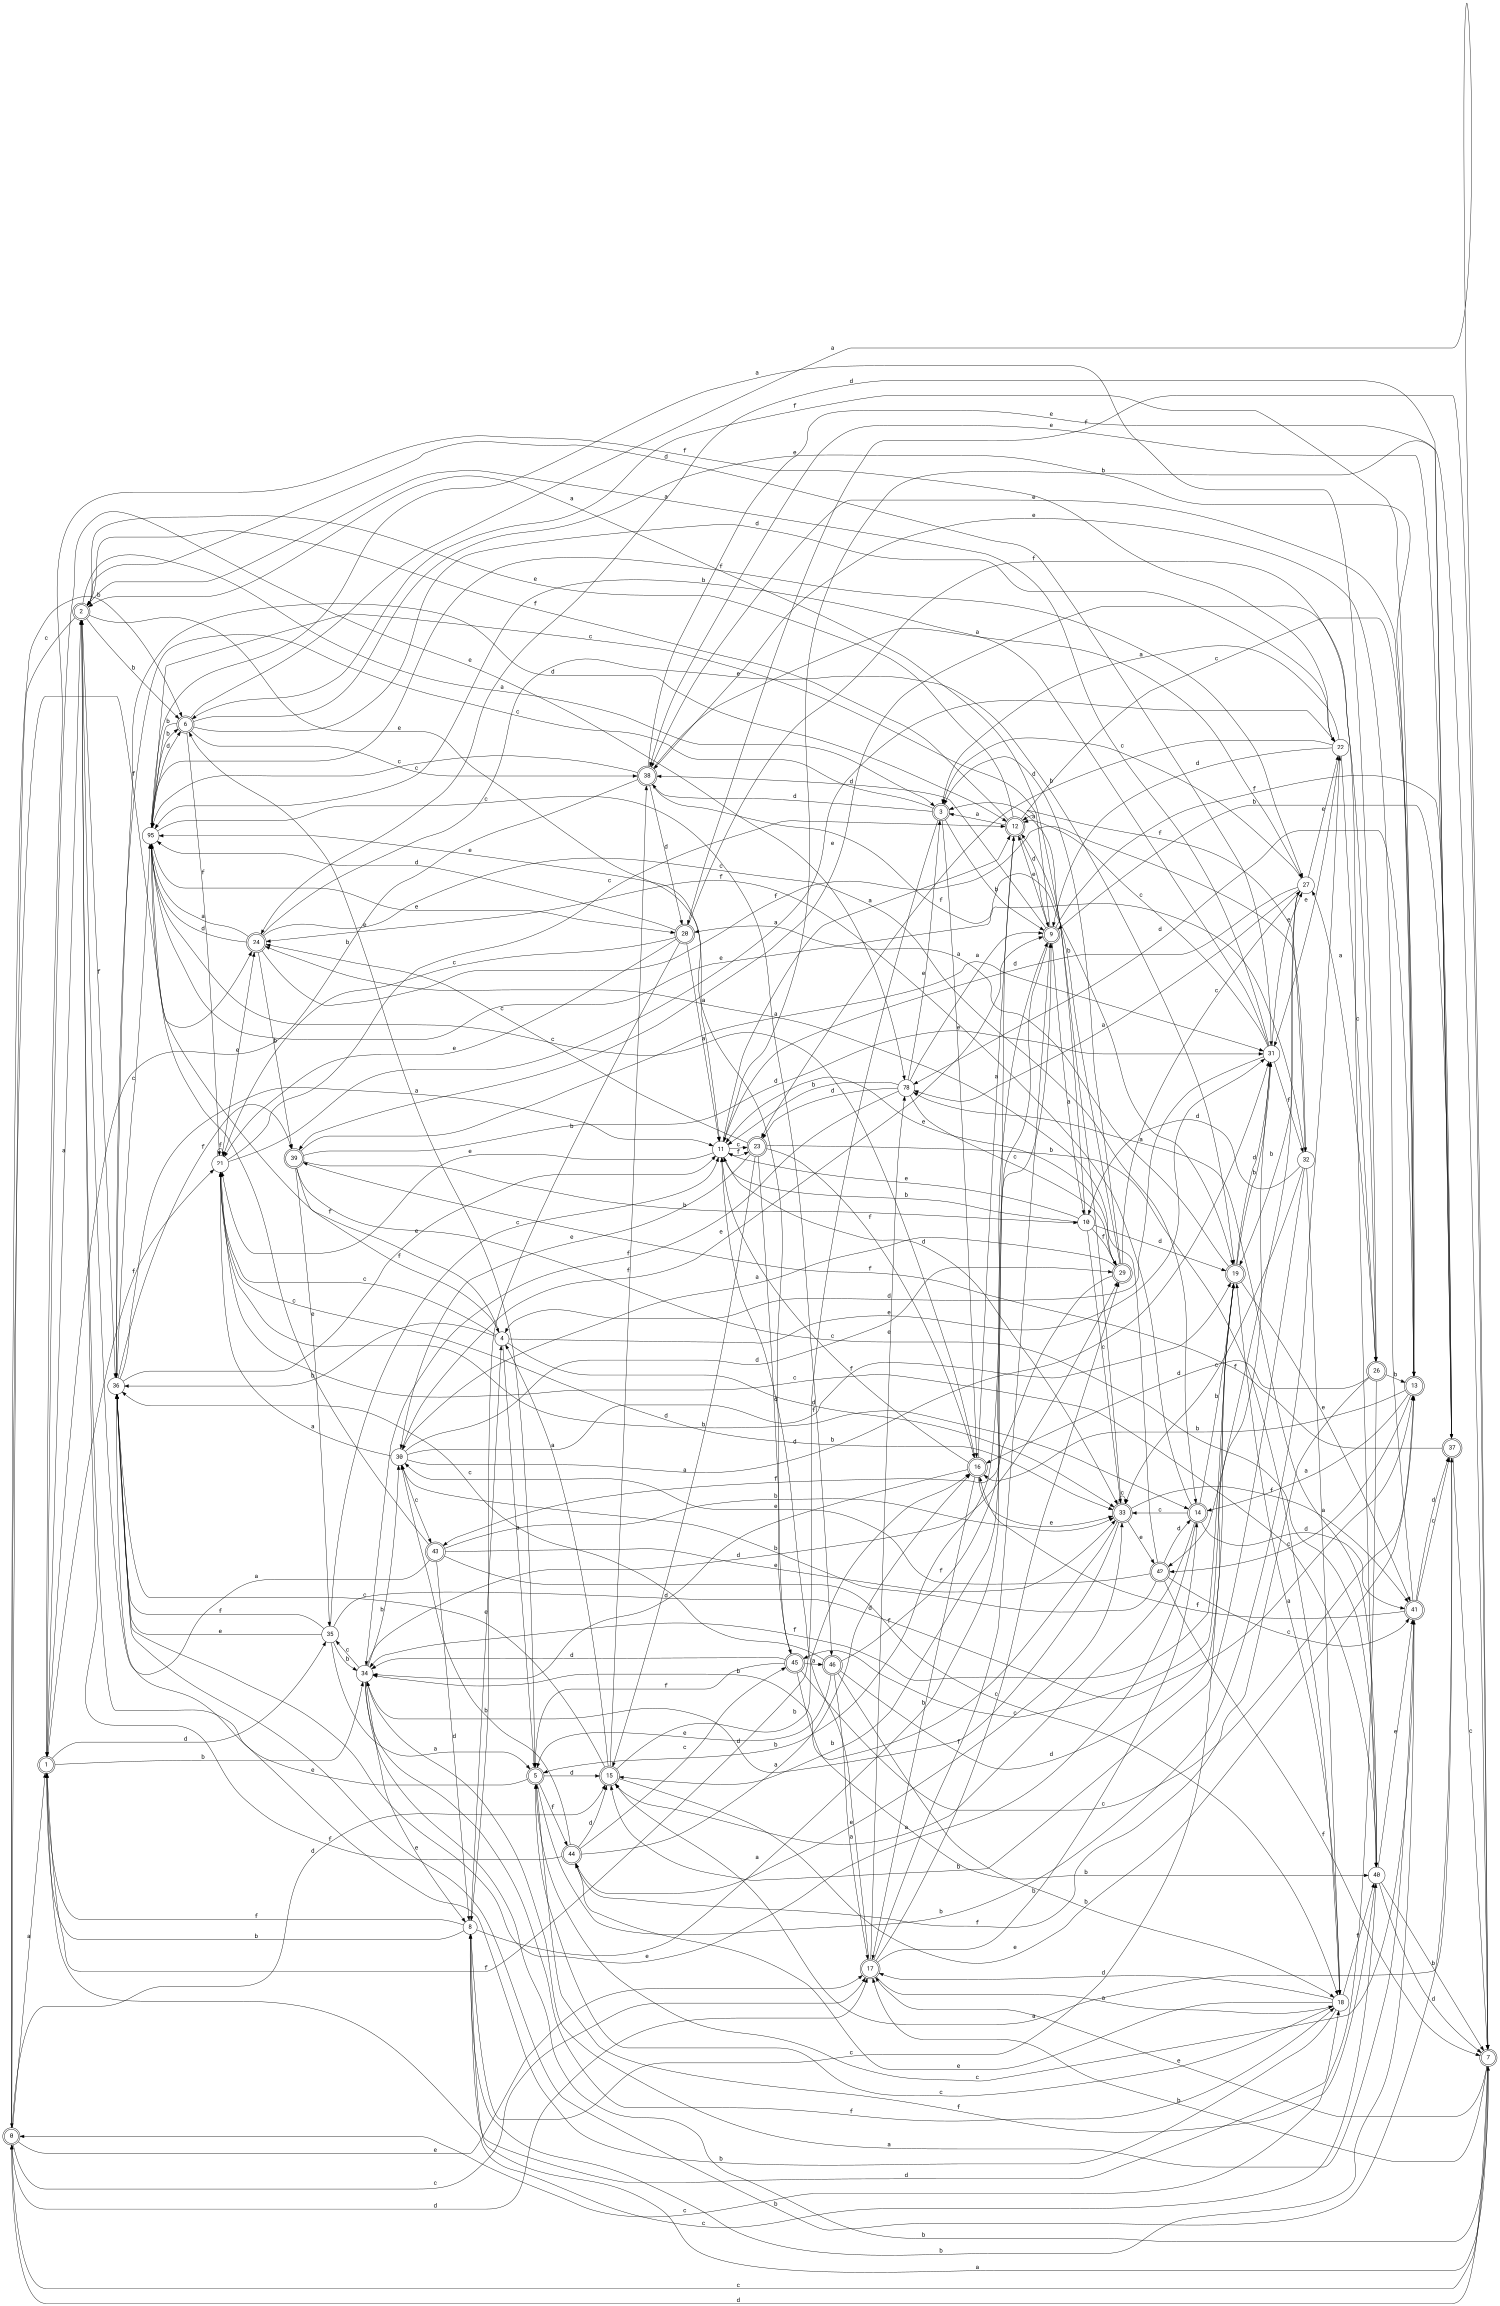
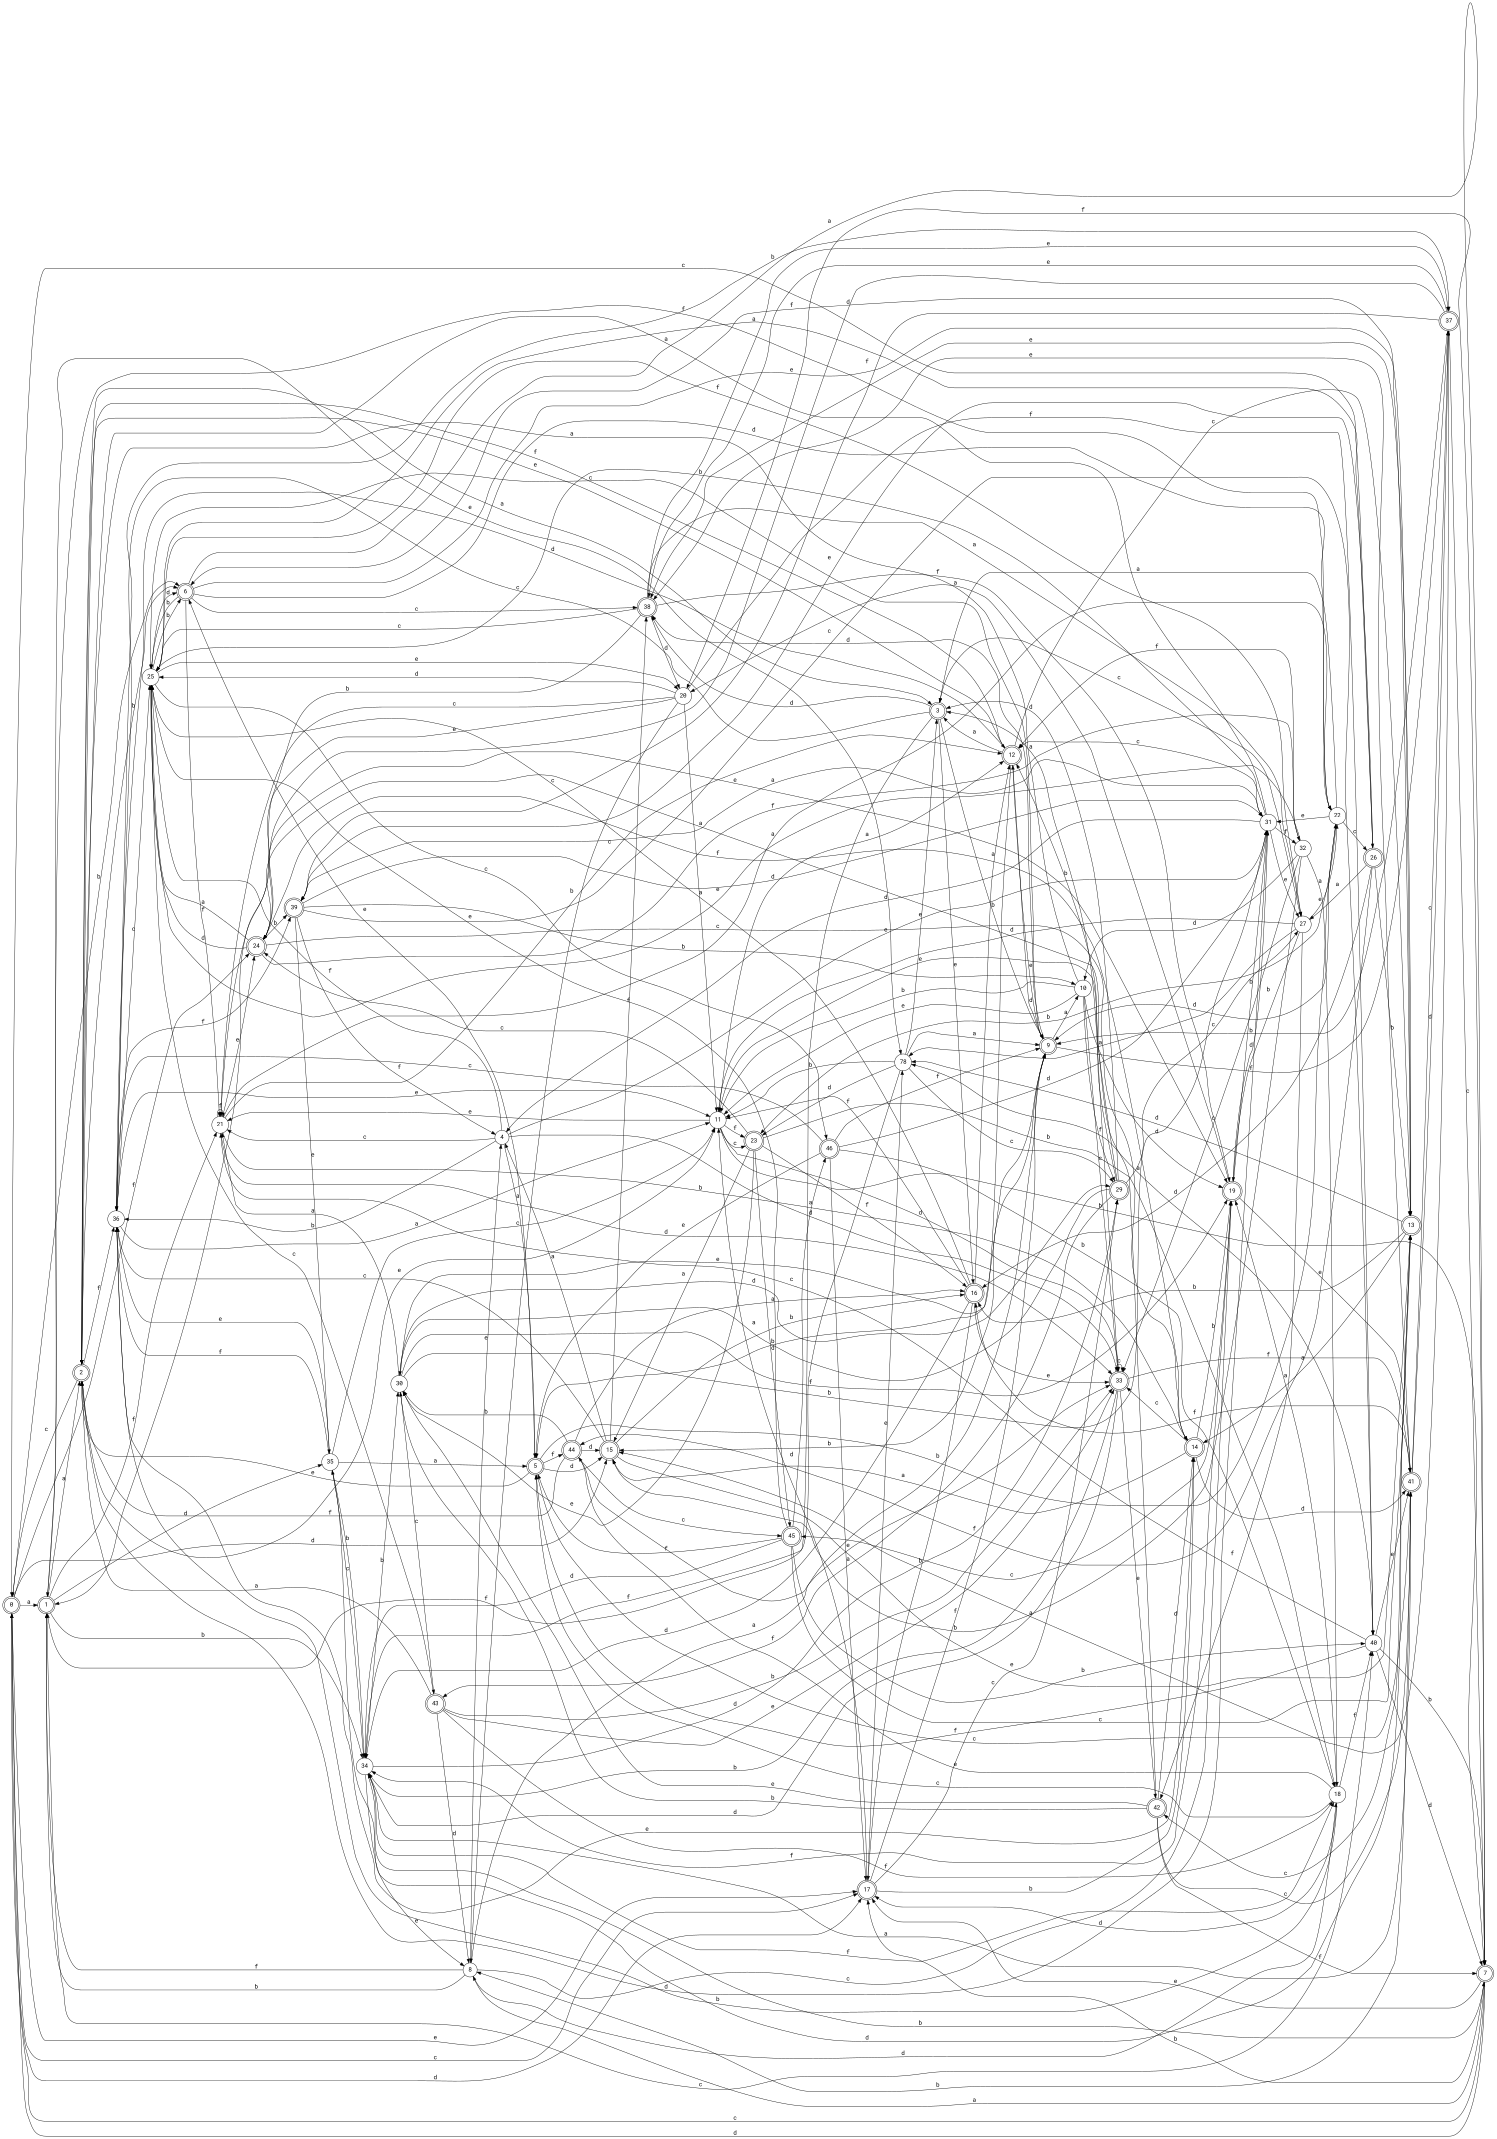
  digraph {
    fontname="Roboto Mono"
    rankdir=LR
    node [color=black fillcolor=white fontname="Roboto Mono" shape=doublecircle style="rounded,filled"]
    edge [fontname="Roboto Mono"]
    n1 [label=0]
    n2 [label=1]
    n3 [label=6]
    n4 [label=17]
    n5 [label=24]
    n6 [label=15]
    n7 [label=2]
    n8 [label=21 shape=circle style=filled]
    n9 [label=78 shape=circle style=filled]
    n10 [label=34 shape=circle style=filled]
    n11 [label=35 shape=circle]
    n12 [label=40 shape=circle style=filled]
    n13 [label=38]
-   n14 [label=95 shape=circle style=filled]
+   n14 [label=25 shape=circle style=filled]
    n15 [label=22 shape=circle style=filled]
    n16 [label=7]
    n17 [label=13]
    n18 [label=11 shape=circle style=filled]
    n19 [label=9]
    n20 [label=18 shape=circle style=filled]
    n21 [label=29]
    n22 [label=14]
    n23 [label=19]
    n24 [label=32 shape=circle style=filled]
    n25 [label=39]
    n26 [label=3]
    n27 [label=31 shape=circle style=filled]
    n28 [label=36 shape=circle style=filled]
    n29 [label=33]
    n30 [label=12]
    n31 [label=23]
    n32 [label=8 shape=circle style=filled]
    n33 [label=30 shape=circle style=filled]
    n34 [label=5]
    n35 [label=41]
    n36 [label=16]
    n37 [label=4 shape=circle style=filled]
    n38 [label=27 shape=circle style=filled]
    n39 [label=37]
    n40 [label=10 shape=circle style=filled]
-   n41 [label=20]
+   n41 [label=20 shape=circle]
    n42 [label=44]
    n43 [label=26]
    n44 [label=46]
    n45 [label=42]
    n46 [label=45]
    n47 [label=43]
    n1 -> n2 [label=a]
    n1 -> n3 [label=b]
    n1 -> n4 [label=c]
    n1 -> n4 [label=d]
    n1 -> n4 [label=e]
    n1 -> n5 [label=f]
    n1 -> n6 [label=d]
    n2 -> n7 [label=a]
    n2 -> n8 [label=f]
    n2 -> n9 [label=e]
    n2 -> n10 [label=b]
    n2 -> n11 [label=d]
    n2 -> n12 [label=c]
    n3 -> n8 [label=f]
    n3 -> n13 [label=c]
    n3 -> n14 [label=b]
    n3 -> n15 [label=d]
    n3 -> n16 [label=a]
    n3 -> n17 [label=e]
    n4 -> n9 [label=e]
    n4 -> n18 [label=d]
    n4 -> n19 [label=f]
-   n4 -> n20 [label=a]
    n4 -> n21 [label=c]
    n4 -> n22 [label=b]
    n5 -> n14 [label=a]
    n5 -> n14 [label=d]
    n5 -> n22 [label=c]
    n5 -> n23 [label=e]
    n5 -> n24 [label=f]
    n5 -> n25 [label=b]
    n6 -> n13 [label=f]
    n6 -> n17 [label=e]
    n6 -> n28 [label=c]
    n6 -> n36 [label=b]
    n6 -> n37 [label=a]
    n7 -> n1 [label=c]
    n7 -> n3 [label=b]
    n7 -> n18 [label=e]
    n7 -> n26 [label=a]
    n7 -> n27 [label=d]
    n7 -> n28 [label=f]
    n8 -> n5 [label=e]
    n8 -> n8 [label=f]
    n8 -> n15 [label=a]
    n8 -> n22 [label=b]
    n8 -> n29 [label=d]
    n8 -> n30 [label=c]
    n9 -> n10 [label=f]
    n9 -> n18 [label=b]
    n9 -> n19 [label=a]
    n9 -> n21 [label=c]
    n9 -> n26 [label=e]
    n9 -> n31 [label=d]
    n10 -> n11 [label=c]
    n10 -> n16 [label=b]
    n10 -> n20 [label=f]
    n10 -> n21 [label=d]
    n10 -> n32 [label=e]
    n10 -> n33 [label=b]
    n11 -> n10 [label=b]
    n11 -> n17 [label=d]
    n11 -> n18 [label=c]
    n11 -> n28 [label=e]
    n11 -> n28 [label=f]
    n11 -> n34 [label=a]
    n12 -> n8 [label=c]
    n12 -> n9 [label=a]
    n12 -> n16 [label=b]
    n12 -> n16 [label=d]
    n12 -> n34 [label=f]
    n12 -> n35 [label=e]
    n13 -> n2 [label=b]
    n13 -> n14 [label=c]
    n13 -> n23 [label=f]
    n13 -> n38 [label=a]
    n13 -> n39 [label=e]
    n13 -> n41 [label=d]
    n14 -> n3 [label=b]
    n14 -> n3 [label=d]
    n14 -> n38 [label=f]
    n14 -> n41 [label=e]
    n14 -> n43 [label=a]
    n14 -> n44 [label=c]
    n15 -> n2 [label=f]
    n15 -> n19 [label=d]
    n15 -> n26 [label=a]
    n15 -> n27 [label=e]
    n15 -> n31 [label=b]
    n15 -> n43 [label=c]
    n16 -> n1 [label=c]
    n16 -> n1 [label=d]
    n16 -> n4 [label=b]
    n16 -> n4 [label=e]
    n16 -> n32 [label=a]
    n16 -> n41 [label=f]
    n17 -> n3 [label=f]
    n17 -> n9 [label=d]
    n17 -> n13 [label=e]
    n17 -> n22 [label=a]
    n17 -> n36 [label=b]
    n17 -> n45 [label=c]
    n18 -> n8 [label=e]
    n18 -> n16 [label=b]
    n18 -> n29 [label=d]
    n18 -> n30 [label=a]
    n18 -> n31 [label=c]
    n18 -> n31 [label=f]
    n19 -> n6 [label=b]
    n19 -> n13 [label=d]
    n19 -> n14 [label=c]
    n19 -> n30 [label=e]
    n19 -> n39 [label=f]
    n19 -> n40 [label=a]
    n20 -> n4 [label=d]
    n20 -> n12 [label=f]
    n20 -> n23 [label=a]
    n20 -> n28 [label=b]
    n20 -> n34 [label=c]
    n20 -> n42 [label=e]
    n21 -> n18 [label=e]
    n21 -> n26 [label=d]
    n21 -> n30 [label=b]
    n21 -> n33 [label=a]
    n21 -> n38 [label=c]
    n21 -> n47 [label=f]
    n22 -> n5 [label=f]
    n22 -> n6 [label=a]
    n22 -> n23 [label=b]
    n22 -> n28 [label=e]
    n22 -> n29 [label=c]
    n22 -> n35 [label=d]
    n23 -> n10 [label=f]
    n23 -> n27 [label=b]
    n23 -> n27 [label=d]
    n23 -> n35 [label=e]
    n23 -> n41 [label=a]
    n23 -> n46 [label=c]
    n24 -> n6 [label=b]
    n24 -> n14 [label=e]
    n24 -> n20 [label=a]
    n24 -> n29 [label=c]
    n24 -> n30 [label=f]
    n24 -> n40 [label=d]
    n25 -> n11 [label=e]
    n25 -> n12 [label=c]
    n25 -> n27 [label=a]
    n25 -> n27 [label=d]
    n25 -> n37 [label=f]
    n25 -> n40 [label=b]
    n26 -> n2 [label=f]
    n26 -> n13 [label=d]
    n26 -> n19 [label=b]
    n26 -> n28 [label=c]
    n26 -> n36 [label=e]
    n27 -> n7 [label=a]
    n27 -> n14 [label=b]
    n27 -> n24 [label=f]
    n27 -> n30 [label=c]
    n27 -> n37 [label=d]
    n27 -> n38 [label=e]
    n28 -> n14 [label=c]
    n28 -> n18 [label=a]
    n28 -> n18 [label=e]
    n28 -> n25 [label=f]
    n28 -> n30 [label=d]
    n28 -> n39 [label=b]
    n29 -> n10 [label=b]
    n29 -> n10 [label=d]
    n29 -> n26 [label=a]
    n29 -> n29 [label=c]
    n29 -> n35 [label=f]
    n29 -> n45 [label=e]
    n30 -> n7 [label=e]
    n30 -> n7 [label=f]
    n30 -> n17 [label=c]
    n30 -> n19 [label=d]
    n30 -> n26 [label=a]
    n30 -> n34 [label=b]
    n31 -> n5 [label=c]
    n31 -> n6 [label=a]
    n31 -> n20 [label=b]
    n31 -> n33 [label=e]
    n31 -> n36 [label=f]
    n31 -> n46 [label=d]
    n32 -> n2 [label=b]
    n32 -> n2 [label=f]
    n32 -> n19 [label=a]
    n32 -> n20 [label=d]
    n32 -> n23 [label=c]
    n32 -> n37 [label=e]
    n33 -> n8 [label=a]
    n33 -> n19 [label=e]
    n33 -> n21 [label=d]
    n33 -> n23 [label=f]
    n33 -> n27 [label=b]
    n33 -> n47 [label=c]
    n34 -> n3 [label=e]
    n34 -> n6 [label=d]
    n34 -> n7 [label=e]
    n34 -> n15 [label=b]
    n34 -> n35 [label=c]
    n34 -> n42 [label=f]
    n35 -> n10 [label=a]
    n35 -> n13 [label=e]
    n35 -> n32 [label=b]
    n35 -> n36 [label=f]
    n35 -> n39 [label=c]
    n35 -> n39 [label=d]
    n36 -> n4 [label=b]
    n36 -> n10 [label=d]
    n36 -> n14 [label=c]
    n36 -> n18 [label=f]
    n36 -> n29 [label=e]
    n36 -> n30 [label=a]
    n37 -> n8 [label=c]
    n37 -> n14 [label=f]
    n37 -> n27 [label=e]
    n37 -> n28 [label=b]
    n37 -> n29 [label=d]
    n37 -> n34 [label=a]
    n38 -> n9 [label=a]
    n38 -> n15 [label=e]
    n38 -> n18 [label=d]
    n38 -> n23 [label=b]
    n38 -> n26 [label=c]
    n38 -> n45 [label=f]
    n39 -> n5 [label=d]
    n39 -> n6 [label=a]
    n39 -> n13 [label=e]
    n39 -> n16 [label=c]
    n39 -> n19 [label=b]
    n39 -> n25 [label=f]
    n40 -> n7 [label=a]
    n40 -> n18 [label=b]
    n40 -> n18 [label=e]
    n40 -> n21 [label=f]
    n40 -> n23 [label=d]
    n40 -> n29 [label=c]
    n41 -> n8 [label=c]
    n41 -> n8 [label=e]
    n41 -> n12 [label=f]
    n41 -> n14 [label=d]
    n41 -> n18 [label=a]
    n41 -> n32 [label=b]
    n42 -> n6 [label=d]
    n42 -> n7 [label=f]
    n42 -> n29 [label=e]
    n42 -> n33 [label=b]
    n42 -> n36 [label=a]
    n42 -> n46 [label=c]
    n43 -> n1 [label=c]
    n43 -> n17 [label=b]
    n43 -> n25 [label=e]
    n43 -> n36 [label=d]
    n43 -> n38 [label=a]
    n43 -> n42 [label=f]
    n44 -> n4 [label=a]
    n44 -> n19 [label=f]
    n44 -> n20 [label=b]
    n44 -> n27 [label=d]
    n44 -> n28 [label=c]
    n44 -> n34 [label=e]
    n45 -> n5 [label=a]
    n45 -> n16 [label=f]
    n45 -> n22 [label=d]
    n45 -> n33 [label=b]
    n45 -> n33 [label=e]
    n45 -> n35 [label=c]
    n46 -> n10 [label=d]
    n46 -> n12 [label=b]
    n46 -> n14 [label=e]
    n46 -> n17 [label=c]
    n46 -> n34 [label=f]
    n46 -> n44 [label=a]
    n47 -> n7 [label=a]
    n47 -> n14 [label=c]
    n47 -> n20 [label=f]
    n47 -> n29 [label=b]
    n47 -> n29 [label=e]
    n47 -> n32 [label=d]
  }
